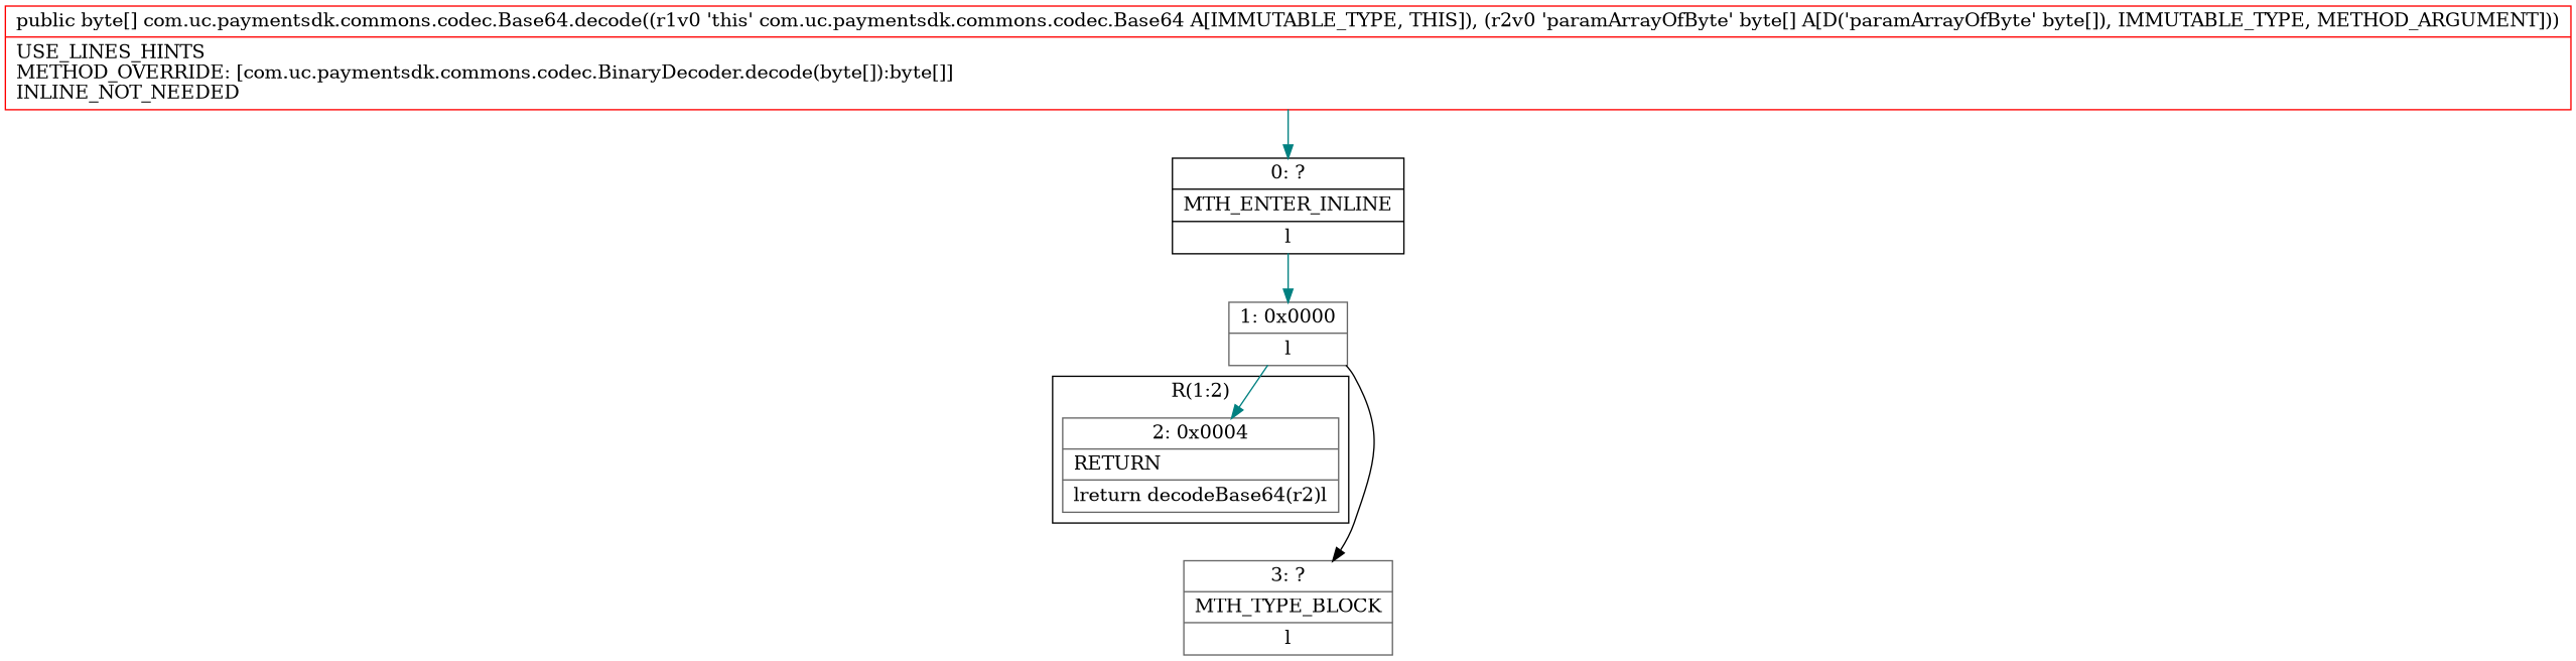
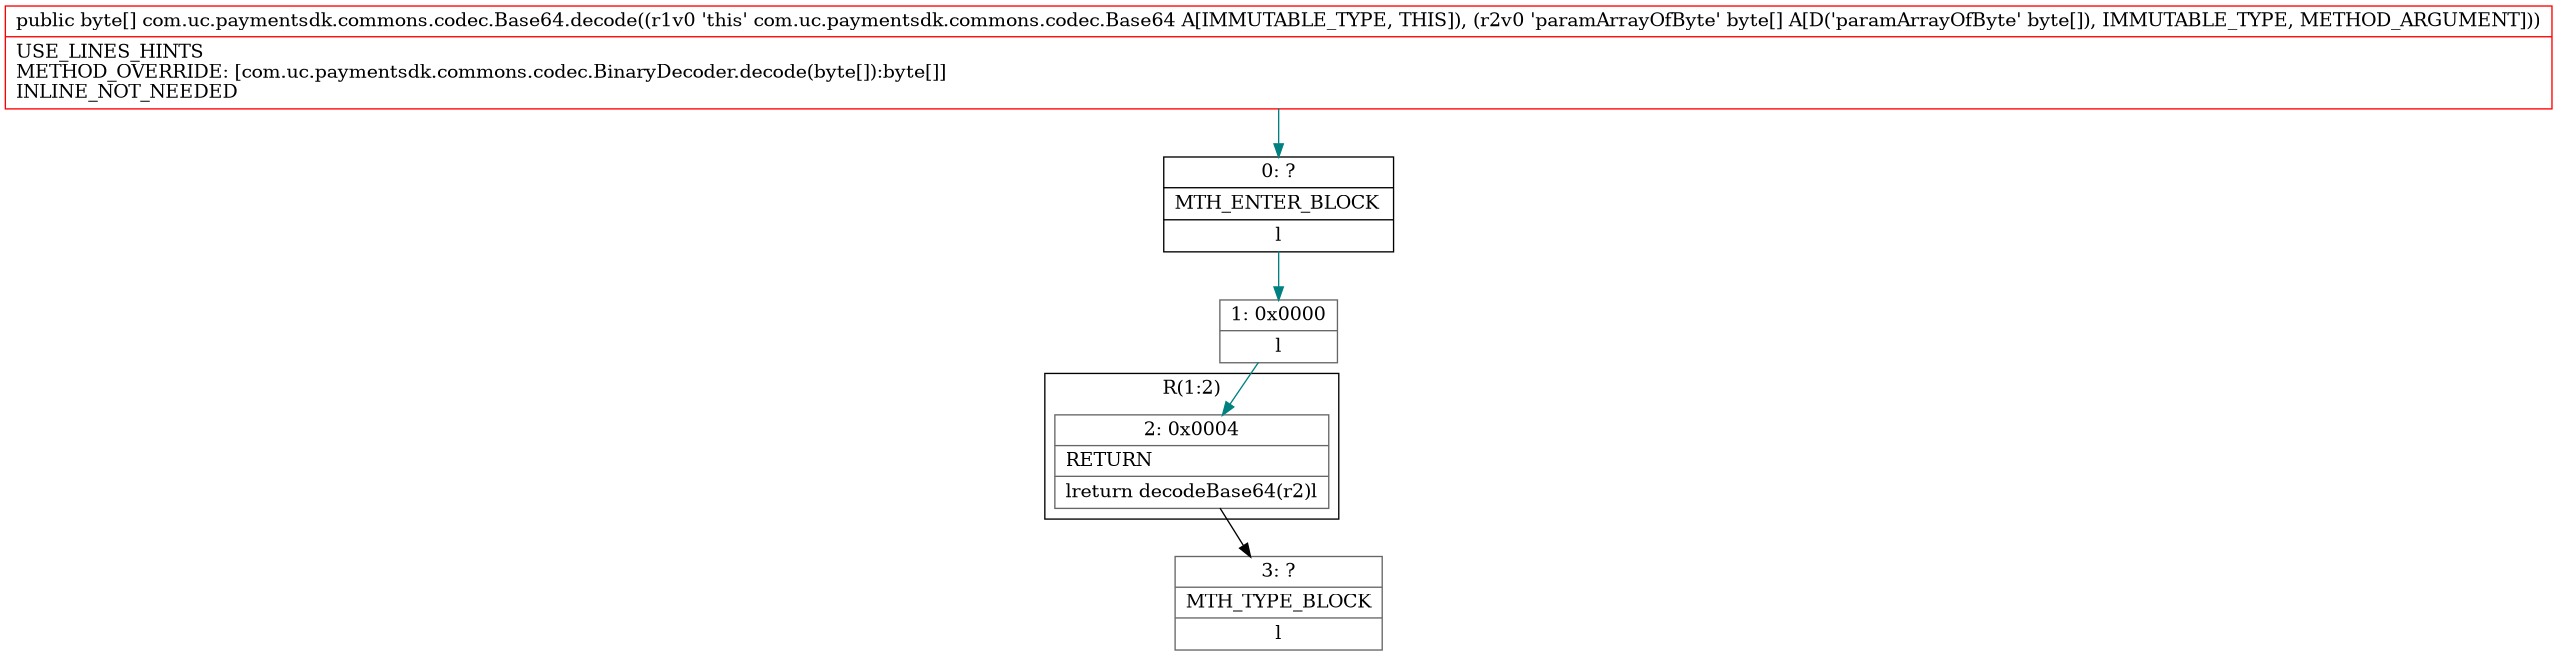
  digraph {
    node [color=gray40 shape=record]
    edge [color=teal]
    n1 [label="{2\:\ 0x0004|RETURN\l|lreturn decodeBase64(r2)l}"]
    n2 [label="{3\:\ ?|MTH_TYPE_BLOCK\l|l}"]
-   n3 [color=black label="{0\:\ ?|MTH_ENTER_INLINE\l|l}"]
+   n3 [color=black label="{0\:\ ?|MTH_ENTER_BLOCK\l|l}"]
    n4 [label="{1\:\ 0x0000|l}"]
    n5 [color=red label="{public byte[] com.uc.paymentsdk.commons.codec.Base64.decode((r1v0 'this' com.uc.paymentsdk.commons.codec.Base64 A[IMMUTABLE_TYPE, THIS]), (r2v0 'paramArrayOfByte' byte[] A[D('paramArrayOfByte' byte[]), IMMUTABLE_TYPE, METHOD_ARGUMENT]))  | USE_LINES_HINTS\lMETHOD_OVERRIDE: [com.uc.paymentsdk.commons.codec.BinaryDecoder.decode(byte[]):byte[]]\lINLINE_NOT_NEEDED\l}"]
    subgraph cluster_1 {
      label="R(1:2)"
      n1
    }
-   n4 -> n2 [color=black]
+   n1 -> n2 [color=black]
    n3 -> n4
    n4 -> n1
    n5 -> n3
  }
